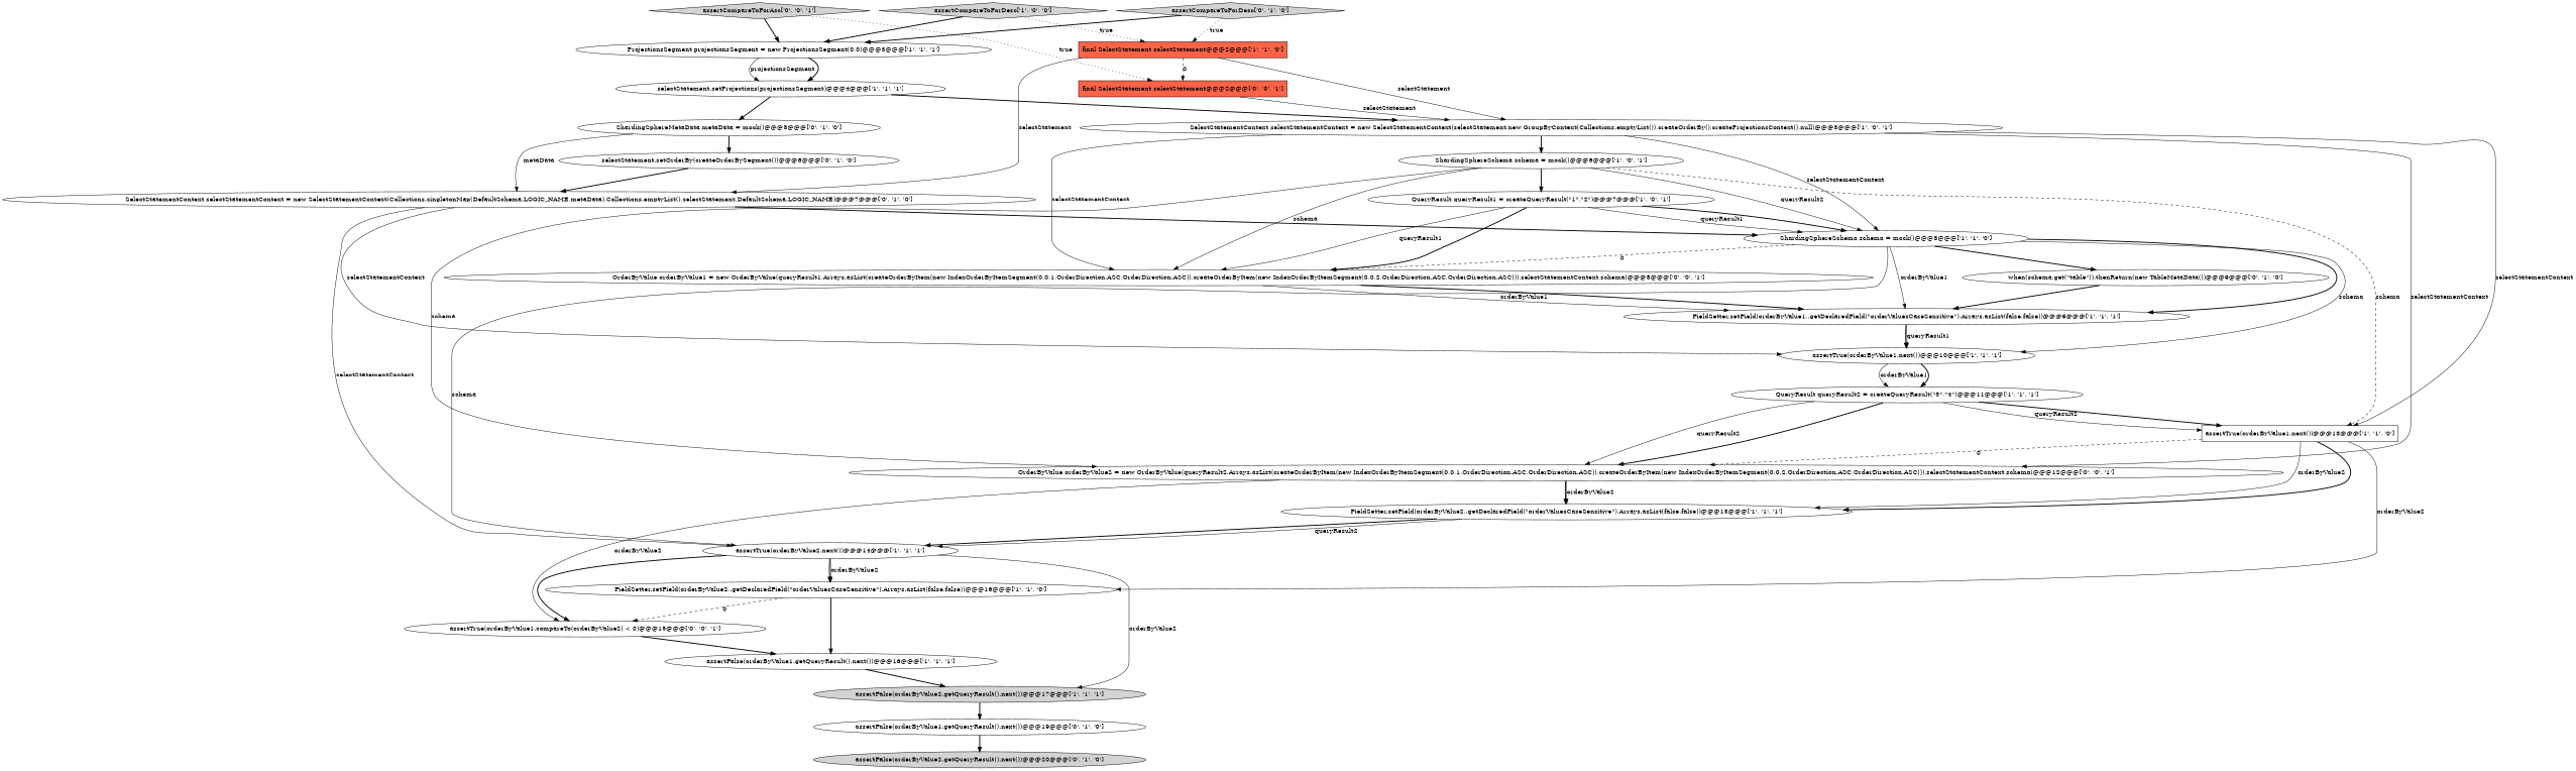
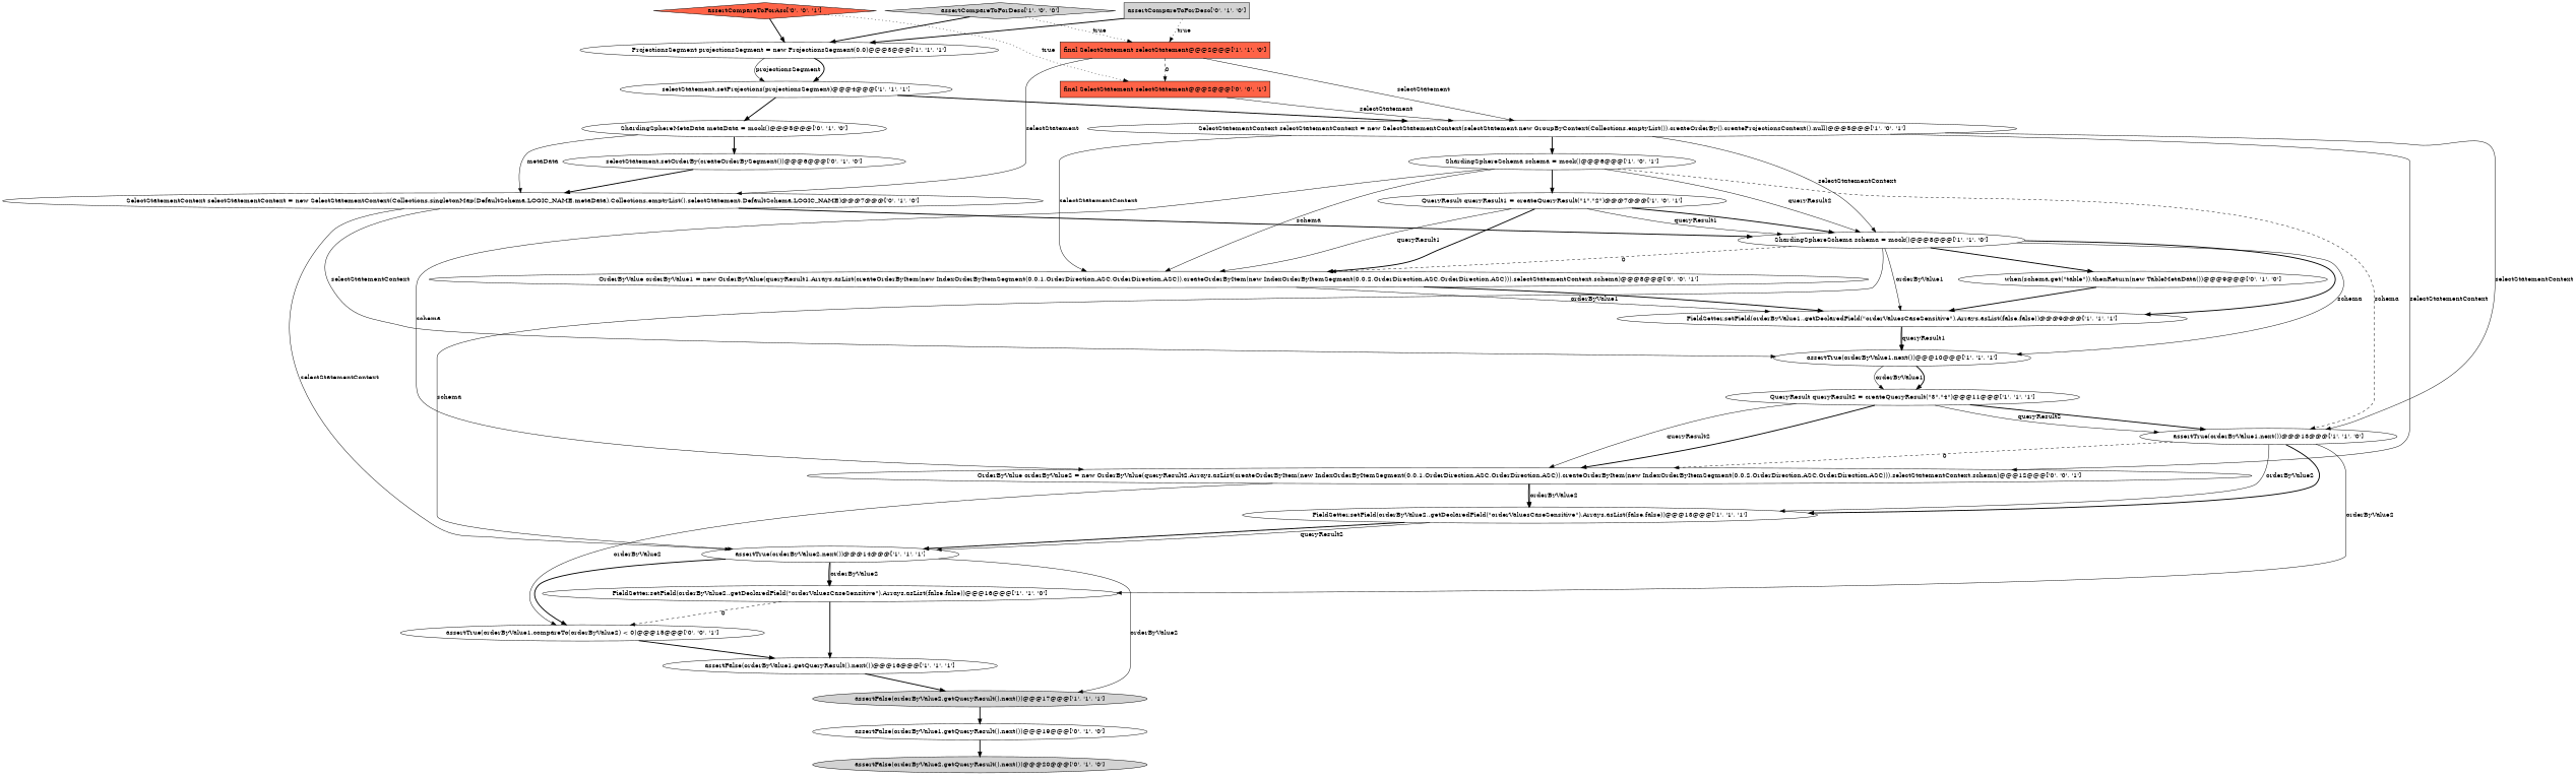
  digraph {
    node [fillcolor=white shape=ellipse style=filled]
    edge [style=bold]
    n1 [fillcolor=lightgray label="assertCompareToForDesc['1', '0', '0']" shape=diamond]
    n2 [fillcolor=tomato label="final SelectStatement selectStatement@@@2@@@['1', '1', '0']" shape=box]
    n3 [label="ProjectionsSegment projectionsSegment = new ProjectionsSegment(0,0)@@@3@@@['1', '1', '1']"]
    n4 [label="SelectStatementContext selectStatementContext = new SelectStatementContext(Collections.singletonMap(DefaultSchema.LOGIC_NAME,metaData),Collections.emptyList(),selectStatement,DefaultSchema.LOGIC_NAME)@@@7@@@['0', '1', '0']"]
    n5 [label="SelectStatementContext selectStatementContext = new SelectStatementContext(selectStatement,new GroupByContext(Collections.emptyList()),createOrderBy(),createProjectionsContext(),null)@@@5@@@['1', '0', '1']"]
    n6 [fillcolor=tomato label="final SelectStatement selectStatement@@@2@@@['0', '0', '1']" shape=box]
    n7 [label="selectStatement.setProjections(projectionsSegment)@@@4@@@['1', '1', '1']"]
    n8 [label="assertTrue(orderByValue1.next())@@@10@@@['1', '1', '1']"]
    n9 [label="ShardingSphereSchema schema = mock()@@@8@@@['1', '1', '0']"]
    n10 [label="assertTrue(orderByValue2.next())@@@14@@@['1', '1', '1']"]
    n11 [label="QueryResult queryResult2 = createQueryResult(\"3\",\"4\")@@@11@@@['1', '1', '1']"]
    n12 [label="when(schema.get(\"table\")).thenReturn(new TableMetaData())@@@9@@@['0', '1', '0']"]
    n13 [label="FieldSetter.setField(orderByValue1,.getDeclaredField(\"orderValuesCaseSensitive\"),Arrays.asList(false,false))@@@9@@@['1', '1', '1']"]
    n14 [label="OrderByValue orderByValue1 = new OrderByValue(queryResult1,Arrays.asList(createOrderByItem(new IndexOrderByItemSegment(0,0,1,OrderDirection.ASC,OrderDirection.ASC)),createOrderByItem(new IndexOrderByItemSegment(0,0,2,OrderDirection.ASC,OrderDirection.ASC))),selectStatementContext,schema)@@@8@@@['0', '0', '1']"]
    n15 [fillcolor=lightgray label="assertFalse(orderByValue2.getQueryResult().next())@@@17@@@['1', '1', '1']"]
    n16 [label="assertTrue(orderByValue1.compareTo(orderByValue2) < 0)@@@15@@@['0', '0', '1']"]
    n17 [label="FieldSetter.setField(orderByValue2,.getDeclaredField(\"orderValuesCaseSensitive\"),Arrays.asList(false,false))@@@16@@@['1', '1', '0']"]
    n18 [label="FieldSetter.setField(orderByValue2,.getDeclaredField(\"orderValuesCaseSensitive\"),Arrays.asList(false,false))@@@13@@@['1', '1', '1']"]
    n19 [label="OrderByValue orderByValue2 = new OrderByValue(queryResult2,Arrays.asList(createOrderByItem(new IndexOrderByItemSegment(0,0,1,OrderDirection.ASC,OrderDirection.ASC)),createOrderByItem(new IndexOrderByItemSegment(0,0,2,OrderDirection.ASC,OrderDirection.ASC))),selectStatementContext,schema)@@@12@@@['0', '0', '1']"]
-   n20 [label="assertTrue(orderByValue1.next())@@@13@@@['1', '1', '0']" shape=box]
-   n21 [fillcolor=lightgray label="assertCompareToForDesc['0', '1', '0']" shape=diamond]
+   n20 [label="assertTrue(orderByValue1.next())@@@13@@@['1', '1', '0']"]
+   n21 [fillcolor=lightgray label="assertCompareToForDesc['0', '1', '0']" shape=box]
    n22 [label="assertFalse(orderByValue1.getQueryResult().next())@@@16@@@['1', '1', '1']"]
    n23 [label="assertFalse(orderByValue1.getQueryResult().next())@@@19@@@['0', '1', '0']"]
    n24 [fillcolor=lightgray label="assertFalse(orderByValue2.getQueryResult().next())@@@20@@@['0', '1', '0']"]
    n25 [label="ShardingSphereSchema schema = mock()@@@6@@@['1', '0', '1']"]
    n26 [label="ShardingSphereMetaData metaData = mock()@@@5@@@['0', '1', '0']"]
    n27 [label="selectStatement.setOrderBy(createOrderBySegment())@@@6@@@['0', '1', '0']"]
-   n28 [fillcolor=lightgray label="assertCompareToForAsc['0', '0', '1']" shape=diamond]
+   n28 [fillcolor=tomato label="assertCompareToForAsc['0', '0', '1']" shape=diamond]
    n29 [label="QueryResult queryResult1 = createQueryResult(\"1\",\"2\")@@@7@@@['1', '0', '1']"]
    n1 -> n2 [label=true style=dotted]
    n1 -> n3
    n2 -> n4 [label=selectStatement style=solid]
    n2 -> n5 [label=selectStatement style=solid]
    n2 -> n6 [label=0 style=dashed]
    n3 -> n7
    n3 -> n7 [label=projectionsSegment style=solid]
    n4 -> n8 [label=selectStatementContext style=solid]
    n4 -> n9
    n4 -> n10 [label=selectStatementContext style=solid]
    n5 -> n9 [label=selectStatementContext style=solid]
    n5 -> n14 [label=selectStatementContext style=solid]
    n5 -> n19 [label=selectStatementContext style=solid]
    n5 -> n20 [label=selectStatementContext style=solid]
    n5 -> n25
    n6 -> n5 [label=selectStatement style=solid]
    n7 -> n5
    n7 -> n26
    n8 -> n11 [label=orderByValue1 style=solid]
    n8 -> n11
    n9 -> n8 [label=schema style=solid]
    n9 -> n10 [label=schema style=solid]
    n9 -> n12
    n9 -> n13
    n9 -> n13 [label=orderByValue1 style=solid]
    n9 -> n14 [label=0 style=dashed]
    n10 -> n15 [label=orderByValue2 style=solid]
    n10 -> n16
    n10 -> n17
    n10 -> n17 [label=orderByValue2 style=solid]
    n11 -> n19 [label=queryResult2 style=solid]
    n11 -> n19
    n11 -> n20
    n11 -> n20 [label=queryResult2 style=solid]
    n12 -> n13
    n13 -> n8 [label=queryResult1 style=solid]
    n13 -> n8
    n14 -> n13 [label=orderByValue1 style=solid]
    n14 -> n13
    n15 -> n23
    n16 -> n22
    n17 -> n16 [label=0 style=dashed]
    n17 -> n22
    n18 -> n10
    n18 -> n10 [label=queryResult2 style=solid]
    n19 -> n16 [label=orderByValue2 style=solid]
    n19 -> n18 [label=orderByValue2 style=solid]
    n19 -> n18
    n20 -> n17 [label=orderByValue2 style=solid]
    n20 -> n18 [label=orderByValue2 style=solid]
    n20 -> n18
    n20 -> n19 [label=0 style=dashed]
    n21 -> n2 [label=true style=dotted]
    n21 -> n3
    n22 -> n15
    n23 -> n24
    n25 -> n9 [label=queryResult2 style=solid]
    n25 -> n14 [label=schema style=solid]
    n25 -> n19 [label=schema style=solid]
    n25 -> n20 [label=schema style=dashed]
    n25 -> n29
    n26 -> n4 [label=metaData style=solid]
    n26 -> n27
    n27 -> n4
    n28 -> n3
    n28 -> n6 [label=true style=dotted]
    n29 -> n9
    n29 -> n9 [label=queryResult1 style=solid]
    n29 -> n14
    n29 -> n14 [label=queryResult1 style=solid]
  }
